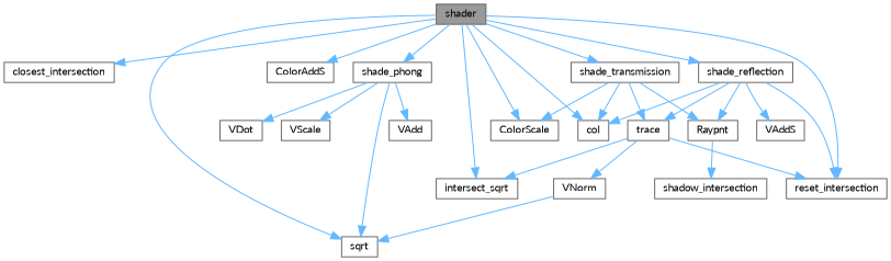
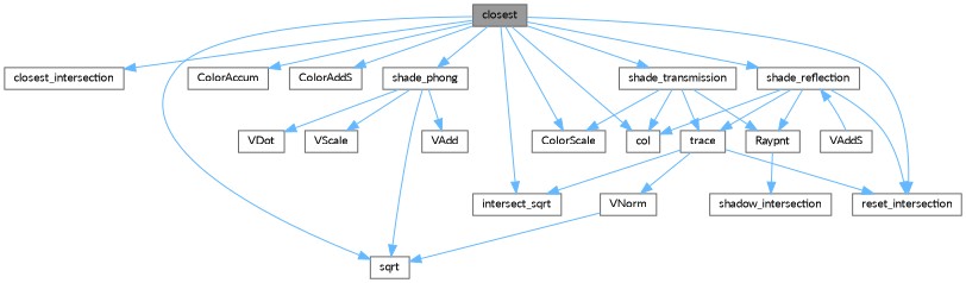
  digraph {
    fontname=Lato
    rankdir=TB
    node [color=grey40 fillcolor=white fontname=Lato fontsize=10 shape=box style=filled]
    edge [color=steelblue1 fontname=Lato fontsize=10 labelfontname=Helvetica labelfontsize=10 style=solid]
-   n1 [color=gray40 fillcolor=grey60 fontcolor=black height=0.2 label=shader width=0.4]
+   n1 [color=gray40 fillcolor=grey60 fontcolor=black height=0.2 label=closest width=0.4]
    n2 [height=0.2 label=closest_intersection width=0.4]
    n3 [height=0.2 label=col width=0.4]
+   n4 [height=0.2 label=ColorAccum width=0.4]
    n5 [height=0.2 label=ColorAddS width=0.4]
    n6 [height=0.2 label=ColorScale width=0.4]
    n7 [height=0.2 label=intersect_sqrt width=0.4]
    n8 [height=0.2 label=reset_intersection width=0.4]
    n9 [height=0.2 label=shade_phong width=0.4]
    n10 [height=0.2 label=sqrt width=0.4]
    n11 [height=0.2 label=shade_reflection width=0.4]
    n12 [height=0.2 label=shade_transmission width=0.4]
    n13 [height=0.2 label=VAdd width=0.4]
    n14 [height=0.2 label=VDot width=0.4]
    n15 [height=0.2 label=VScale width=0.4]
    n16 [height=0.2 label=Raypnt width=0.4]
    n17 [height=0.2 label=trace width=0.4]
    n18 [height=0.2 label=VAddS width=0.4]
    n19 [height=0.2 label=shadow_intersection width=0.4]
    n20 [height=0.2 label=VNorm width=0.4]
    n1 -> n2
    n1 -> n3
+   n1 -> n4
    n1 -> n5
    n1 -> n6
    n1 -> n7
    n1 -> n8
    n1 -> n9
    n1 -> n10
    n1 -> n11
    n1 -> n12
    n9 -> n10
    n9 -> n13
    n9 -> n14
    n9 -> n15
    n11 -> n3
    n11 -> n8
    n11 -> n16
    n11 -> n17
-   n11 -> n18
+   n18 -> n11
    n12 -> n3
    n12 -> n6
    n12 -> n16
    n12 -> n17
    n16 -> n19
    n17 -> n7
    n17 -> n8
    n17 -> n20
    n20 -> n10
  }
